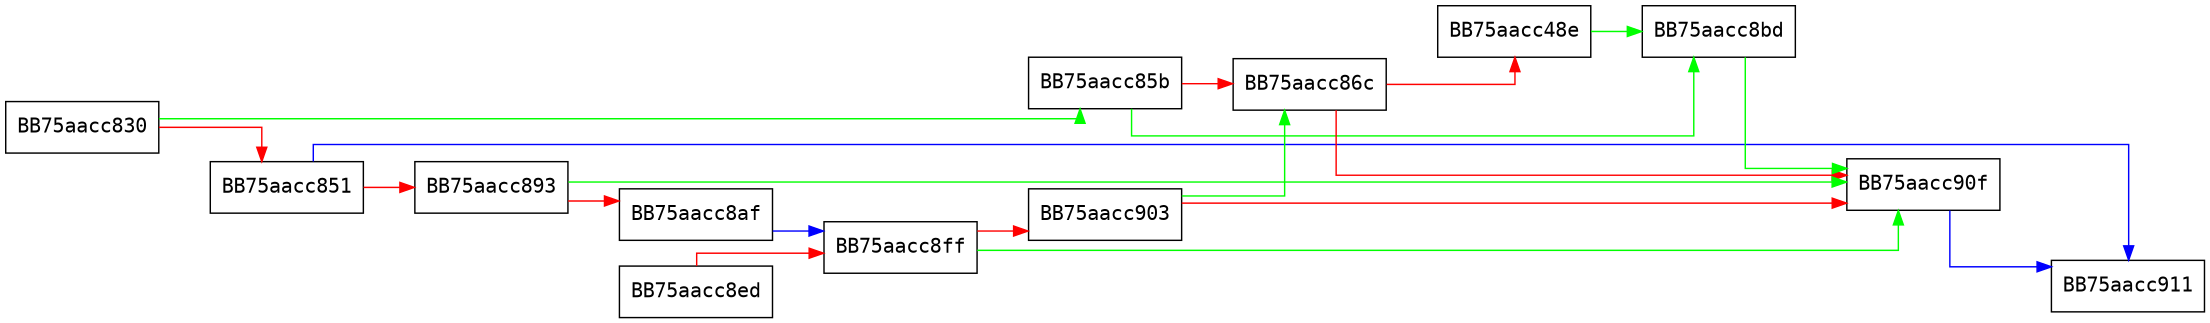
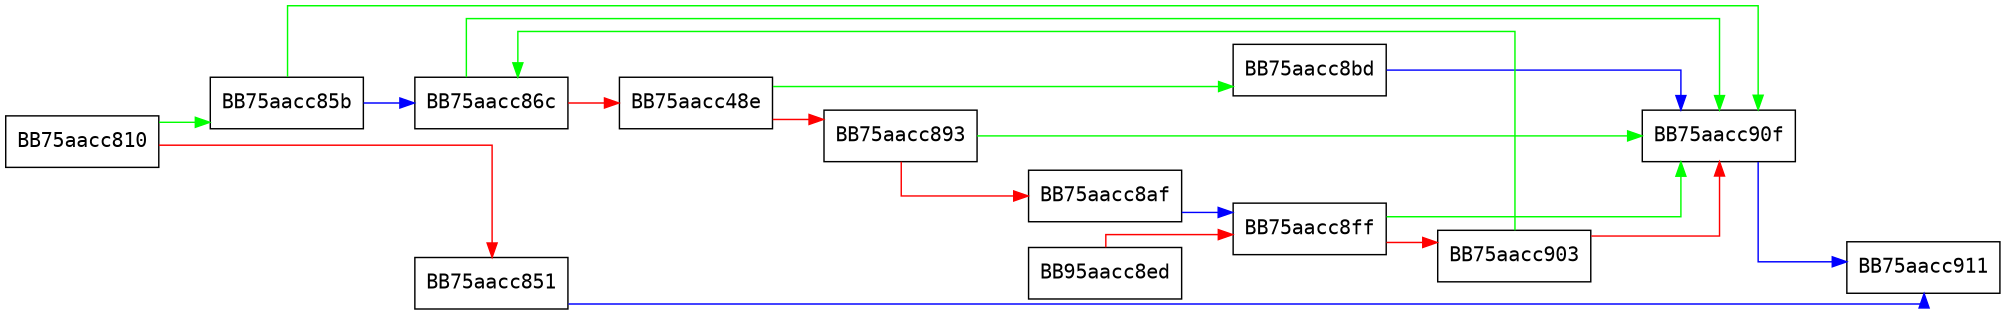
  digraph {
    fontname="DejaVu Sans Mono"
    rankdir=LR
    splines=ortho
    node [fontname="DejaVu Sans Mono" shape=box]
    edge [color=green fontname="DejaVu Sans Mono"]
-   BB75aacc830
+   BB75aacc830 [label=BB75aacc810]
    BB75aacc85b
    BB75aacc851
    BB75aacc90f
    BB75aacc86c
    BB75aacc911
    n7 [label=BB75aacc48e]
    BB75aacc8bd
    BB75aacc893
    BB75aacc8af
    BB75aacc8ff
    BB75aacc903
-   BB75aacc8ed
+   BB75aacc8ed [label=BB95aacc8ed]
    BB75aacc830 -> BB75aacc85b
    BB75aacc830 -> BB75aacc851 [color=red]
-   BB75aacc85b -> BB75aacc8bd
-   BB75aacc85b -> BB75aacc86c [color=red]
+   BB75aacc85b -> BB75aacc90f
+   BB75aacc85b -> BB75aacc86c [color=blue]
    BB75aacc851 -> BB75aacc911 [color=blue]
    BB75aacc90f -> BB75aacc911 [color=blue]
-   BB75aacc86c -> BB75aacc90f [color=red]
+   BB75aacc86c -> BB75aacc90f
    BB75aacc86c -> n7 [color=red]
    n7 -> BB75aacc8bd
-   BB75aacc851 -> BB75aacc893 [color=red]
-   BB75aacc8bd -> BB75aacc90f
+   n7 -> BB75aacc893 [color=red]
+   BB75aacc8bd -> BB75aacc90f [color=blue]
    BB75aacc893 -> BB75aacc90f
    BB75aacc893 -> BB75aacc8af [color=red]
    BB75aacc8af -> BB75aacc8ff [color=blue]
    BB75aacc8ff -> BB75aacc90f
    BB75aacc8ff -> BB75aacc903 [color=red]
    BB75aacc903 -> BB75aacc90f [color=red]
    BB75aacc903 -> BB75aacc86c
    BB75aacc8ed -> BB75aacc8ff [color=red]
  }
